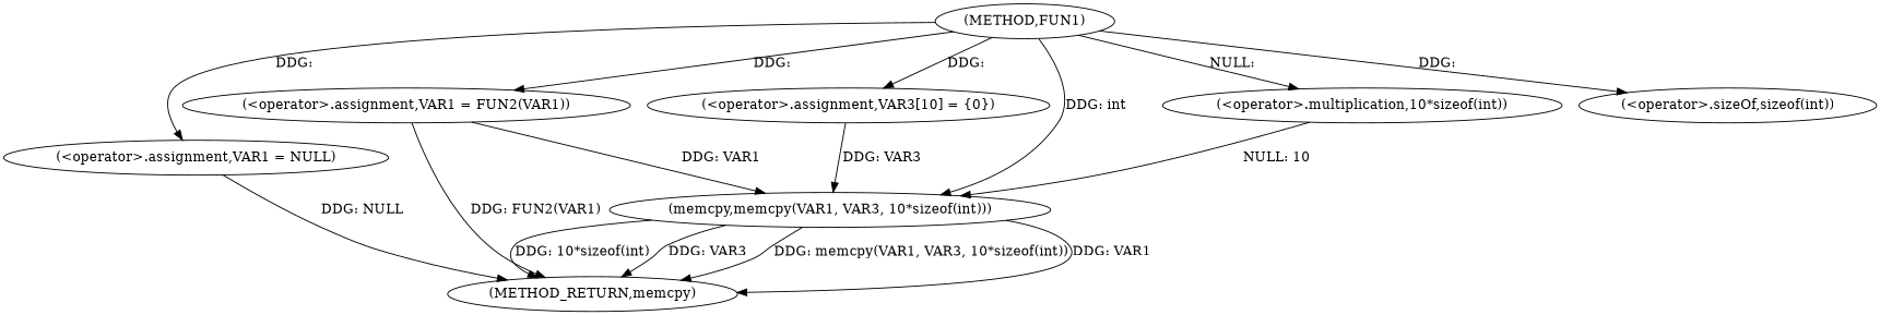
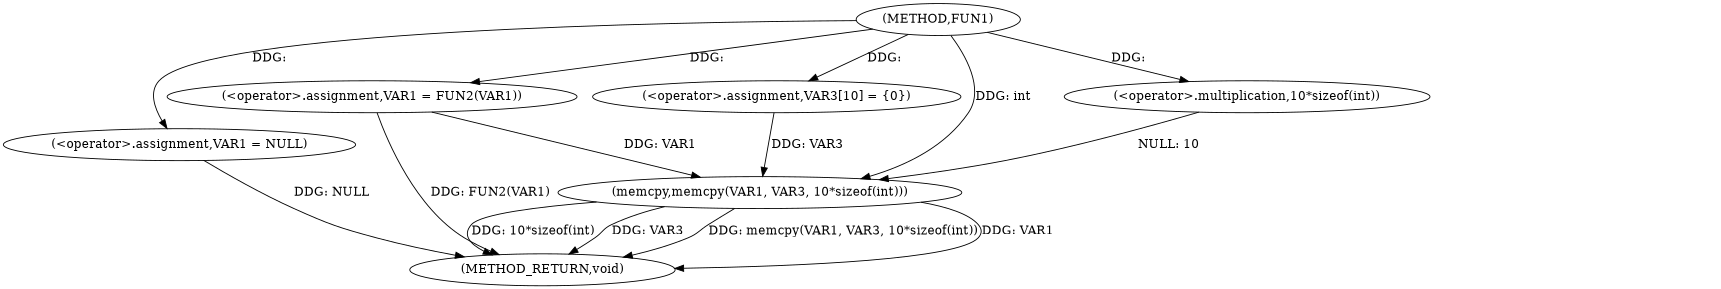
  digraph {
    n1 [label="(METHOD,FUN1)"]
    n2 [label="(<operator>.assignment,VAR1 = NULL)"]
    n3 [label="(<operator>.assignment,VAR1 = FUN2(VAR1))"]
    n4 [label="(<operator>.assignment,VAR3[10] = {0})"]
    n5 [label="(memcpy,memcpy(VAR1, VAR3, 10*sizeof(int)))"]
    n6 [label="(<operator>.multiplication,10*sizeof(int))"]
-   n7 [label="(<operator>.sizeOf,sizeof(int))"]
-   n8 [label="(METHOD_RETURN,memcpy)"]
+   n8 [label="(METHOD_RETURN,void)"]
    n1 -> n2 [label="DDG: "]
    n1 -> n3 [label="DDG: "]
    n1 -> n4 [label="DDG: "]
    n1 -> n5 [label="DDG: int"]
-   n1 -> n6 [label="NULL: "]
-   n1 -> n7 [label="DDG: "]
+   n1 -> n6 [label="DDG: "]
    n2 -> n8 [label="DDG: NULL"]
    n3 -> n5 [label="DDG: VAR1"]
    n3 -> n8 [label="DDG: FUN2(VAR1)"]
    n4 -> n5 [label="DDG: VAR3"]
    n5 -> n8 [label="DDG: memcpy(VAR1, VAR3, 10*sizeof(int))"]
    n5 -> n8 [label="DDG: VAR1"]
    n5 -> n8 [label="DDG: 10*sizeof(int)"]
    n5 -> n8 [label="DDG: VAR3"]
    n6 -> n5 [label="NULL: 10"]
  }
